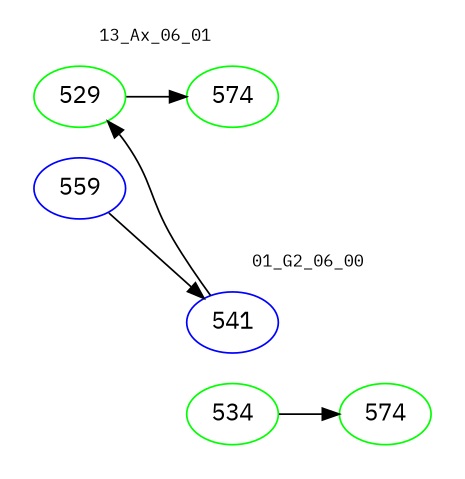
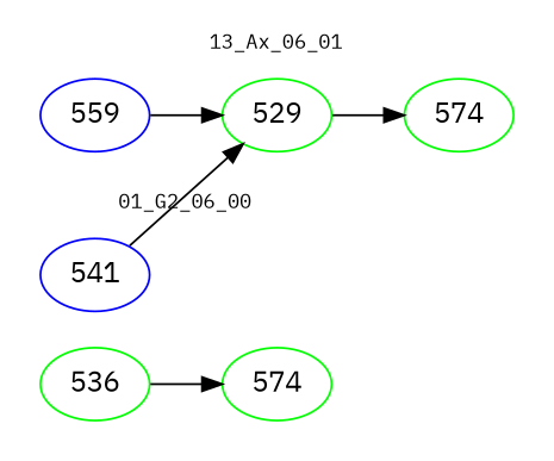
  digraph {
    fontname="IBM Plex Mono"
    rankdir=LR
    node [color=green fontname="IBM Plex Mono"]
    edge [color=black fontname="IBM Plex Mono"]
    n1 [color=blue label=559]
    n2 [label=529]
    n3 [label=574]
    n4 [color=blue label=541]
-   n5 [label=534]
+   n5 [label=536]
    n6 [label=574]
    subgraph cluster_1 {
      color=white
      fontsize=10
      label="13_Ax_06_01"
      n1
      n2
      n3
    }
    subgraph cluster_2 {
      color=white
      fontsize=10
      label="01_G2_06_00"
      n4
      n5
      n6
    }
-   n1 -> n4
+   n1 -> n2
    n2 -> n3
    n4 -> n2
    n5 -> n6
  }
